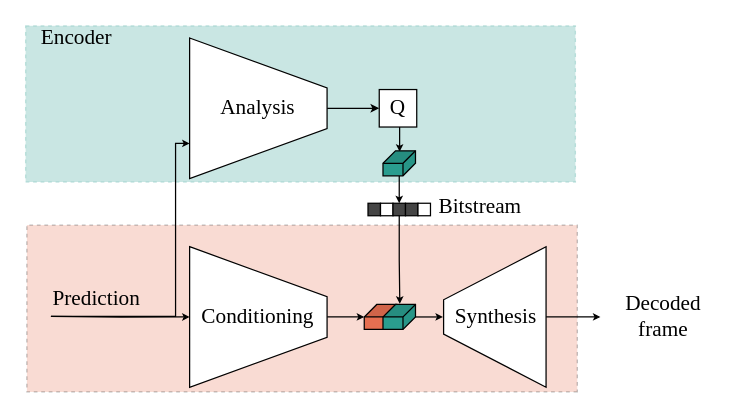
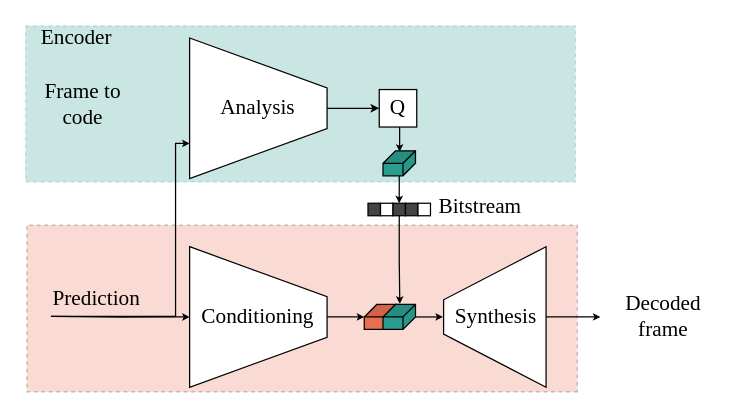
  <mxCell id="0" />
  <mxCell id="1" parent="0" />
  <mxCell id="2" value="" style="rounded=0;whiteSpace=wrap;html=1;fontFamily=Raleway;fontSize=17;strokeWidth=1;dashed=1;opacity=25;perimeterSpacing=0;rotation=-180;strokeColor=default;fillColor=#E76F51;fontStyle=0;fontColor=default;labelBackgroundColor=default;" parent="1" vertex="1"><mxGeometry x="21" y="179.5" width="440.5" height="133.5" as="geometry" /></mxCell>
  <mxCell id="3" value="" style="shape=cube;whiteSpace=wrap;html=1;boundedLbl=1;backgroundOutline=1;darkOpacity=0.05;darkOpacity2=0.1;size=10;direction=south;perimeterSpacing=0;shadow=0;sketch=0;strokeWidth=1;fillColor=#E76F51;fontStyle=0" parent="1" vertex="1"><mxGeometry x="291" y="243" width="26" height="20" as="geometry" /></mxCell>
  <mxCell id="4" value="" style="rounded=0;whiteSpace=wrap;html=1;fontFamily=Raleway;fontSize=17;strokeColor=#2A9D8F;strokeWidth=1;dashed=1;fillColor=#2A9D8F;opacity=25;perimeterSpacing=0;fontStyle=0;fontColor=default;" parent="1" vertex="1"><mxGeometry x="20" y="20" width="440" height="125" as="geometry" /></mxCell>
  <mxCell id="5" style="edgeStyle=orthogonalEdgeStyle;rounded=0;orthogonalLoop=1;jettySize=auto;html=1;entryX=0.75;entryY=1;entryDx=0;entryDy=0;fontSize=21;endSize=3;strokeWidth=1;fontStyle=0" parent="1" target="9" edge="1"><mxGeometry relative="1" as="geometry"><mxPoint x="40" y="100" as="targetPoint" /><Array as="points"><mxPoint x="140" y="253" /><mxPoint x="140" y="114" /></Array><mxPoint x="40.25" y="252.6" as="sourcePoint" /></mxGeometry></mxCell>
  <mxCell id="6" style="edgeStyle=orthogonalEdgeStyle;rounded=0;orthogonalLoop=1;jettySize=auto;html=1;entryX=0.5;entryY=1;entryDx=0;entryDy=0;fontSize=21;endSize=3;strokeWidth=1;fontStyle=0" parent="1" target="27" edge="1"><mxGeometry relative="1" as="geometry"><mxPoint x="40.25" y="252.6" as="sourcePoint" /></mxGeometry></mxCell>
  <mxCell id="7" style="edgeStyle=orthogonalEdgeStyle;rounded=0;orthogonalLoop=1;jettySize=auto;html=1;fontSize=21;endSize=3;strokeWidth=1;exitX=0.5;exitY=1;exitDx=0;exitDy=0;fontStyle=0" parent="1" source="10" edge="1"><mxGeometry relative="1" as="geometry"><mxPoint x="480" y="253" as="targetPoint" /><mxPoint x="430" y="253" as="sourcePoint" /></mxGeometry></mxCell>
  <mxCell id="8" style="edgeStyle=orthogonalEdgeStyle;rounded=0;orthogonalLoop=1;jettySize=auto;html=1;entryX=0;entryY=0.5;entryDx=0;entryDy=0;fontSize=17;strokeWidth=1;endSize=4;fontStyle=0" parent="1" source="9" target="12" edge="1"><mxGeometry relative="1" as="geometry"><Array as="points"><mxPoint x="195" y="85.5" /><mxPoint x="195" y="85.5" /></Array></mxGeometry></mxCell>
  <mxCell id="9" value="&lt;span style=&quot;font-size: 17px;&quot;&gt;&lt;font style=&quot;font-size: 17px;&quot; face=&quot;Raleway&quot;&gt;Analysis&lt;/font&gt;&lt;/span&gt;" style="shape=trapezoid;perimeter=trapezoidPerimeter;whiteSpace=wrap;html=1;fixedSize=1;rotation=90;horizontal=0;fontSize=17;size=40;strokeWidth=1;fontStyle=0" parent="1" vertex="1"><mxGeometry x="150" y="31" width="112.5" height="110" as="geometry" /></mxCell>
  <mxCell id="10" value="&lt;span style=&quot;font-size: 17px&quot;&gt;&lt;font style=&quot;font-size: 17px&quot; face=&quot;Raleway&quot;&gt;Synthesis&lt;/font&gt;&lt;/span&gt;" style="shape=trapezoid;perimeter=trapezoidPerimeter;html=1;fixedSize=1;rotation=90;horizontal=0;fontSize=17;size=42.5;strokeWidth=1;direction=west;labelBackgroundColor=#ffffff;fontStyle=0" parent="1" vertex="1"><mxGeometry x="339.25" y="212" width="112.5" height="82" as="geometry" /></mxCell>
  <mxCell id="11" style="edgeStyle=orthogonalEdgeStyle;rounded=0;orthogonalLoop=1;jettySize=auto;html=1;entryX=0.037;entryY=0.412;entryDx=0;entryDy=0;entryPerimeter=0;fontFamily=Raleway;endSize=3;" parent="1" edge="1"><mxGeometry relative="1" as="geometry"><mxPoint x="319" y="101" as="sourcePoint" /><mxPoint x="319.288" y="120.74" as="targetPoint" /><Array as="points"><mxPoint x="319" y="121" /><mxPoint x="319" y="121" /></Array></mxGeometry></mxCell>
  <mxCell id="12" value="Q" style="rounded=0;whiteSpace=wrap;html=1;fontSize=17;fontFamily=Raleway;spacing=0;fontStyle=0;strokeWidth=1;" parent="1" vertex="1"><mxGeometry x="303" y="71" width="30" height="30" as="geometry" /></mxCell>
  <mxCell id="13" value="" style="group;fontStyle=0;strokeWidth=1;" parent="1" vertex="1" connectable="0"><mxGeometry x="294" y="162" width="50" height="10" as="geometry" /></mxCell>
  <mxCell id="14" value="" style="rounded=0;whiteSpace=wrap;html=1;fontSize=17;fillColor=#454545;strokeWidth=1;fontStyle=0" parent="13" vertex="1"><mxGeometry width="10" height="10" as="geometry" /></mxCell>
  <mxCell id="15" value="" style="rounded=0;whiteSpace=wrap;html=1;fontSize=17;strokeWidth=1;fontStyle=0" parent="13" vertex="1"><mxGeometry x="10" width="10" height="10" as="geometry" /></mxCell>
  <mxCell id="16" value="" style="rounded=0;whiteSpace=wrap;html=1;fontSize=17;fillColor=#454545;strokeWidth=1;fontStyle=0" parent="13" vertex="1"><mxGeometry x="20" width="10" height="10" as="geometry" /></mxCell>
  <mxCell id="17" value="" style="rounded=0;whiteSpace=wrap;html=1;fontSize=17;fillColor=#454545;strokeWidth=1;fontStyle=0" parent="13" vertex="1"><mxGeometry x="30" width="10" height="10" as="geometry" /></mxCell>
  <mxCell id="18" value="" style="rounded=0;whiteSpace=wrap;html=1;fontSize=17;strokeWidth=1;fontStyle=0" parent="13" vertex="1"><mxGeometry x="40" width="10" height="10" as="geometry" /></mxCell>
  <mxCell id="19" style="edgeStyle=orthogonalEdgeStyle;rounded=0;orthogonalLoop=1;jettySize=auto;html=1;entryX=0.5;entryY=0;entryDx=0;entryDy=0;fontSize=21;endSize=3;strokeWidth=1;fontStyle=0" parent="1" source="20" target="16" edge="1"><mxGeometry relative="1" as="geometry" /></mxCell>
  <mxCell id="20" value="" style="shape=cube;whiteSpace=wrap;html=1;boundedLbl=1;backgroundOutline=1;darkOpacity=0.05;darkOpacity2=0.1;size=10;direction=south;perimeterSpacing=0;shadow=0;sketch=0;strokeWidth=1;fillColor=#2A9D8F;fontStyle=0" parent="1" vertex="1"><mxGeometry x="306" y="120" width="26" height="20" as="geometry" /></mxCell>
  <mxCell id="21" style="edgeStyle=orthogonalEdgeStyle;rounded=0;orthogonalLoop=1;jettySize=auto;html=1;fontSize=21;endSize=3;strokeWidth=1;fontStyle=0" parent="1" source="22" edge="1"><mxGeometry relative="1" as="geometry"><Array as="points"><mxPoint x="332" y="253.5" /><mxPoint x="332" y="253.5" /></Array><mxPoint x="354" y="253" as="targetPoint" /></mxGeometry></mxCell>
  <mxCell id="22" value="" style="shape=cube;whiteSpace=wrap;html=1;boundedLbl=1;backgroundOutline=1;darkOpacity=0.05;darkOpacity2=0.1;size=10;direction=south;perimeterSpacing=0;shadow=0;sketch=0;strokeWidth=1;fillColor=#2A9D8F;fontStyle=0" parent="1" vertex="1"><mxGeometry x="306" y="243" width="26" height="20" as="geometry" /></mxCell>
  <mxCell id="23" style="edgeStyle=orthogonalEdgeStyle;rounded=0;orthogonalLoop=1;jettySize=auto;html=1;entryX=-0.027;entryY=0.482;entryDx=0;entryDy=0;entryPerimeter=0;fontSize=21;endSize=3;strokeWidth=1;fontStyle=0" parent="1" source="16" target="22" edge="1"><mxGeometry relative="1" as="geometry" /></mxCell>
+ <mxCell id="24" value="Frame to code" style="text;html=1;strokeColor=none;fillColor=none;align=center;verticalAlign=middle;whiteSpace=wrap;rounded=0;fontFamily=Raleway;fontSize=17;fontStyle=0;strokeWidth=1;" parent="1" vertex="1"><mxGeometry x="26" y="73" width="80" height="20" as="geometry" /></mxCell>
  <mxCell id="25" value="&lt;div&gt;Decoded frame&lt;/div&gt;" style="text;html=1;strokeColor=none;fillColor=none;align=center;verticalAlign=middle;whiteSpace=wrap;rounded=0;fontFamily=Raleway;fontSize=17;fontStyle=0;strokeWidth=1;fontColor=default;" parent="1" vertex="1"><mxGeometry x="490" y="243" width="81" height="20" as="geometry" /></mxCell>
  <mxCell id="26" style="edgeStyle=orthogonalEdgeStyle;rounded=0;orthogonalLoop=1;jettySize=auto;html=1;entryX=0;entryY=0;entryDx=10;entryDy=26;entryPerimeter=0;fontSize=21;endSize=3;strokeWidth=1;fontStyle=0" parent="1" source="27" target="3" edge="1"><mxGeometry relative="1" as="geometry" /></mxCell>
  <mxCell id="27" value="&lt;font face=&quot;Raleway&quot;&gt;Conditioning&lt;/font&gt;" style="shape=trapezoid;perimeter=trapezoidPerimeter;whiteSpace=wrap;html=1;fixedSize=1;rotation=90;horizontal=0;fontSize=17;size=40;strokeWidth=1;fontStyle=0" parent="1" vertex="1"><mxGeometry x="150" y="198" width="112.5" height="110" as="geometry" /></mxCell>
  <mxCell id="28" value="&lt;font style=&quot;font-size: 17px&quot; face=&quot;Raleway&quot;&gt;Prediction&lt;br&gt;&lt;/font&gt;" style="text;html=1;strokeColor=none;fillColor=none;align=left;verticalAlign=middle;whiteSpace=wrap;rounded=0;labelBackgroundColor=none;fontSize=21;opacity=25;fontStyle=0;strokeWidth=1;" parent="1" vertex="1"><mxGeometry x="40" y="223.75" width="90" height="25" as="geometry" /></mxCell>
  <mxCell id="29" value="Encoder" style="text;html=1;strokeColor=none;fillColor=none;align=center;verticalAlign=middle;whiteSpace=wrap;rounded=0;fontFamily=Raleway;fontSize=17;fontStyle=0;strokeWidth=1;" vertex="1" parent="1"><mxGeometry x="21" y="20" width="80" height="20" as="geometry" /></mxCell>
  <mxCell id="30" value="Bitstream" style="text;html=1;strokeColor=none;fillColor=none;align=center;verticalAlign=middle;whiteSpace=wrap;rounded=0;fontFamily=Raleway;fontSize=17;fontStyle=0;strokeWidth=1;" vertex="1" parent="1"><mxGeometry x="344" y="155" width="80" height="20" as="geometry" /></mxCell>
